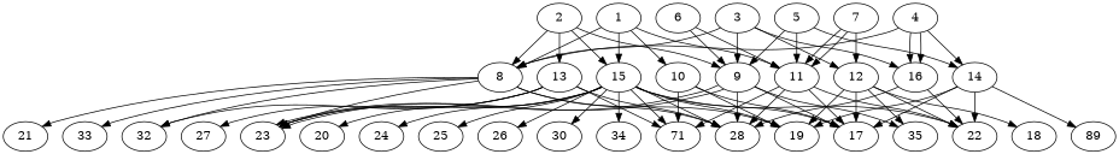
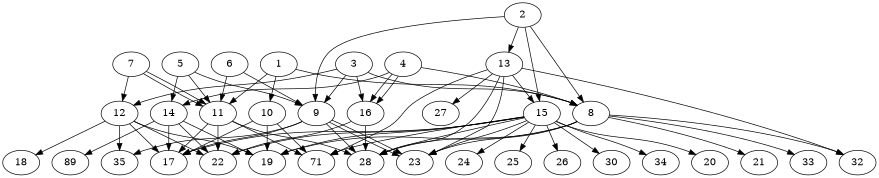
  digraph {
    node [alpha=0.11]
    1 [alpha=0.19 expect_size=978955517469168640]
    8 [alpha=0.14 expect_size=351534471689418]
    10 [alpha=0.13 expect_size=681576511809649639424]
    11 [alpha=0.03 expect_size=115782713243926160]
    15 [alpha=0.06 expect_size=95195206185788637184]
    19 [expect_size=1531636596277002240]
    21 [alpha=0.13 expect_size=1391088573359810816]
    23 [alpha=0.10 expect_size=1168325789294620416]
    28 [alpha=0.14 expect_size=1156325173226313472]
    32 [alpha=0.03 expect_size=2307137220302699520]
    33 [alpha=0.12 expect_size=8160929654421711]
    17 [alpha=0.20 expect_size=141596850643233931264]
    n13 [expect_size=782697848713120841728 label=71]
    22 [alpha=0.04 expect_size=36290216926674432]
    20 [alpha=0.10 expect_size=16654252690172606]
    24 [alpha=0.05 expect_size=1670471997891635314688]
    25 [alpha=0.06 expect_size=62429389002377096]
    26 [expect_size=816726570344919334912]
    30 [expect_size=58293948325431704]
    34 [alpha=0.07 expect_size=691486610383224192]
    2 [alpha=0.04 expect_size=82303478078631837696]
    9 [expect_size=93094211042362960]
    13 [alpha=0.08 expect_size=23680280706585728]
    35 [alpha=0.02 expect_size=2589731936757410]
    27 [alpha=0.20 expect_size=244050362441115107328]
    3 [alpha=0.05 expect_size=1643500056499716096]
    12 [alpha=0.16 expect_size=874716129014533062656]
    16 [alpha=0.02 expect_size=1398397008444913614848]
    18 [alpha=0.07 expect_size=49750592463324024]
    4 [alpha=0.19 expect_size=23662794127013384]
    14 [alpha=0.19 expect_size=22850500358443192]
    n32 [alpha=0.15 expect_size=1067803616583541888 label=89]
    5 [alpha=0.04 expect_size=12958758682492928000]
    6 [alpha=0.06 expect_size=411770674447472512]
    7 [alpha=0.04 expect_size=3760738242762810]
    1 -> 8
    1 -> 10
    1 -> 11
-   1 -> 15
+   13 -> 15
    8 -> 19
    8 -> 21
    8 -> 23
    8 -> 28
    8 -> 32
    8 -> 33
    10 -> 19
    10 -> 17
    10 -> n13
    11 -> 28
    11 -> 17
    11 -> n13
    11 -> 22
    15 -> 19
    15 -> 23
    15 -> 28
    15 -> 17
    15 -> n13
    15 -> 22
    15 -> 20
    15 -> 24
    15 -> 25
    15 -> 26
    15 -> 30
    15 -> 34
    2 -> 8
    2 -> 15
    2 -> 9
    2 -> 13
    9 -> 23
    9 -> 23
    9 -> 28
    9 -> 17
    9 -> 35
    13 -> 23
    13 -> 28
    13 -> 32
    13 -> n13
    13 -> 27
    3 -> 8
    3 -> 9
    3 -> 12
    3 -> 16
    12 -> 19
    12 -> 17
    12 -> 22
    12 -> 35
    12 -> 18
    16 -> 28
    16 -> 22
    4 -> 8
    4 -> 16
    4 -> 16
    4 -> 14
    14 -> 19
    14 -> 17
    14 -> 22
    14 -> n32
    5 -> 11
    5 -> 9
    5 -> 14
    6 -> 11
    6 -> 9
    7 -> 11
    7 -> 11
    7 -> 12
  }
